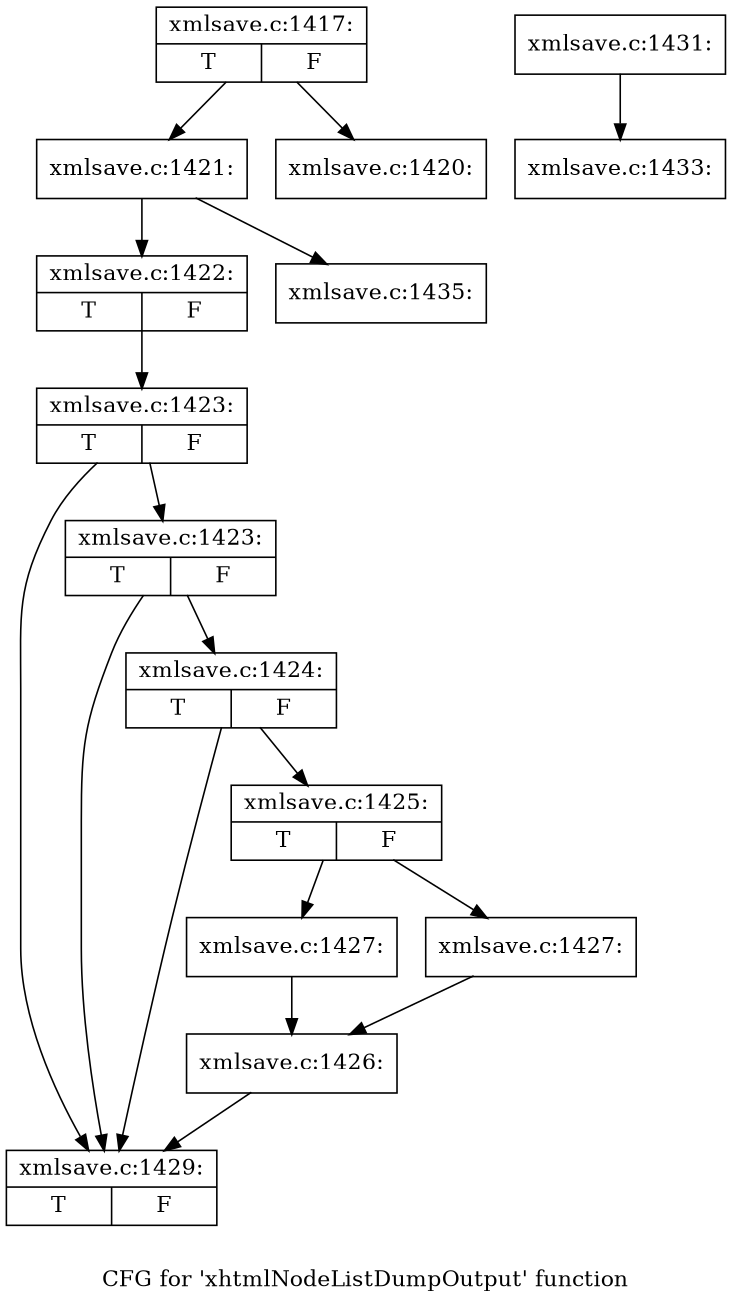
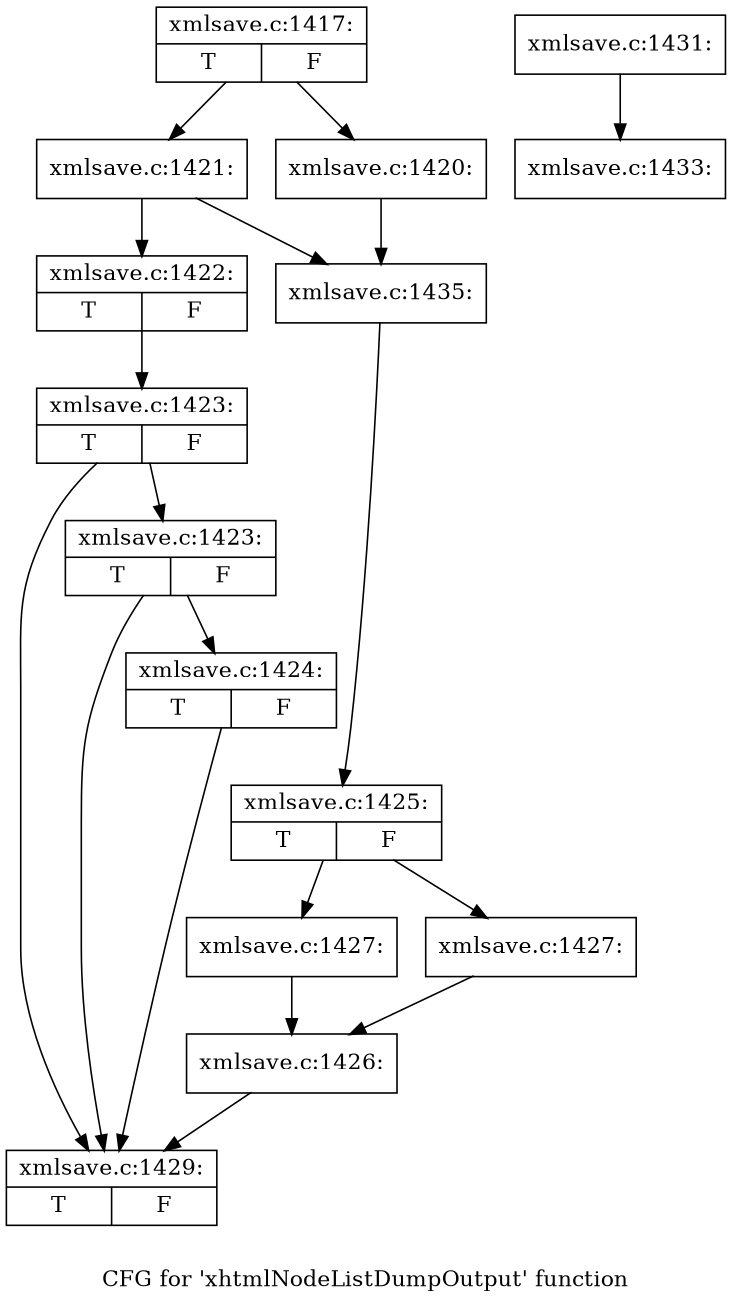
  digraph {
    label="CFG for 'xhtmlNodeListDumpOutput' function"
    node [shape=record]
    n1 [label="{xmlsave.c:1417:|{<s0>T|<s1>F}}"]
    n2 [label="{xmlsave.c:1420:}"]
    n3 [label="{xmlsave.c:1421:}"]
    n4 [label="{xmlsave.c:1435:}"]
    n5 [label="{xmlsave.c:1422:|{<s0>T|<s1>F}}"]
    n6 [label="{xmlsave.c:1423:|{<s0>T|<s1>F}}"]
    n7 [label="{xmlsave.c:1423:|{<s0>T|<s1>F}}"]
    n8 [label="{xmlsave.c:1429:|{<s0>T|<s1>F}}"]
    n9 [label="{xmlsave.c:1424:|{<s0>T|<s1>F}}"]
    n10 [label="{xmlsave.c:1425:|{<s0>T|<s1>F}}"]
    n11 [label="{xmlsave.c:1431:}"]
    n12 [label="{xmlsave.c:1433:}"]
    n13 [label="{xmlsave.c:1427:}"]
    n14 [label="{xmlsave.c:1427:}"]
    n15 [label="{xmlsave.c:1426:}"]
    n1 -> n2
    n1 -> n3
+   n2 -> n4
    n3 -> n4
    n3 -> n5
    n5 -> n6
    n6 -> n7
    n6 -> n8
    n7 -> n8
    n7 -> n9
    n9 -> n8
-   n9 -> n10
+   n4 -> n10
    n10 -> n13
    n10 -> n14
    n11 -> n12
    n13 -> n15
    n14 -> n15
    n15 -> n8
  }
